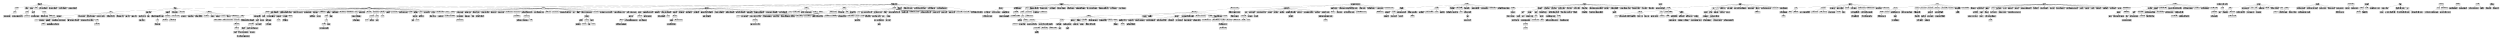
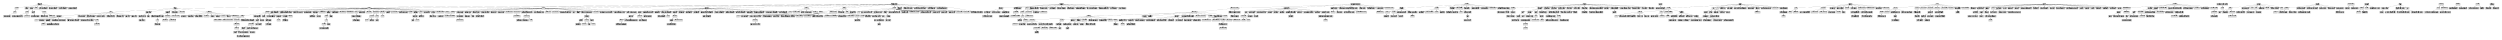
  digraph {
    fontname="DejaVu Sans"
    node [fillcolor=lightgray fontname="DejaVu Sans" shape=box style=filled]
    edge [fontname="DejaVu Sans"]
    literature
    novels
    literacy
    manga
    poetry
    "novels and literature"
    "books and literature"
    "children's literature"
    "young adult literature"
    fiction
    comics
    anime
    writing
    "sci-fi and fantasy"
    media
    news
    "social media"
    magazine
    "media industry"
    "pop culture"
    television
    information
    "news and politics"
    "general news portals"
    "journalism & opinion"
    "entertainment news"
    "international news"
    "local news"
    "national news"
    "social networking"
    social
    "specialized magazines & blogs"
    subscription
    "publishing industry"
    "animation tv"
    "soap opera tv"
    "special interest tv"
    "children's tv"
    "drama tv"
    "factual tv"
    "music tv"
    "reality tv"
    "science fiction tv"
    wiki
    informational
    databases
    "pharmaceutical & drug information"
    "legal information & resources"
    "information and network security"
    politics
    "social network"
    education
    learning
    "college education"
    school
    "educational resources"
    "education industry"
    "adult education"
    "secondary education"
    "special education"
    "postgraduate education"
    "early childhood education"
    "educational assessment"
    "online education"
    "primary education"
    "online learning"
    "homework and study"
    "language learning"
    universities
    children
    "k-12 & schools"
    "private school"
    homeschooling
    "online learning & moocs"
    "programming languages"
    technology
    science
    innovation
    gadgets
    software
    "auto infotainment technologies"
    "technology & computing"
    internet
    "wearable technology"
    robotics
    psychology
    physics
    astronomy
    research
    discoveries
    "scientific organizations"
    "biological sciences"
    chemistry
    geology
    "gadgets & reviews"
    smartphones
    "software & applications"
    "photo editing software"
    "shareware and freeware"
    "video software"
    "antivirus software"
    "graphics software"
    "operating systems"
    "computer networking"
    "web conferencing"
    browsers
    "web hosting"
    "internet of things"
    philosophy
    "physical therapy"
    "paranormal phenomena"
    "brain and nervous system disorders"
    mathematics
    "space and astronomy"
    astrophysics
    astrology
    "research & development"
    geography
    entertainment
    sports
    music
    gaming
    comedy
    event
    movies
    interactive
    "entertainment industry"
    "amusement and theme parks"
    "home entertaining"
    "children's games and toys"
    "home entertainment systems"
    exercise
    "sports video games"
    "professional leagues & teams"
    "sports news & analysis"
    "participant sports"
    "sports radio"
    "college sports"
    baseball
    "disabled sports"
    "equine sports"
    "extreme sports"
    rugby
    "fantasy sports"
    "field hockey"
    "fishing sports"
    "ice hockey"
    lacrosse
    "olympic sports"
    "snooker/pool/billiards"
    soccer
    basketball
    tennis
    "track and field"
    volleyball
    "sports equipment"
    "sports tv"
    concerts
    "music and audio"
    "classical music"
    "alternative music"
    "musical instruments"
    "soft ac music"
    "urban ac music"
    "children's music"
    "country music"
    "dance and electronic music"
    "world/international music"
    "gospel music"
    "hip hop music"
    "inspirational/new age music"
    jazz
    reggae
    "religious (music and audio)"
    "rock music"
    "soundtracks, tv and showtunes"
    "urban contemporary music"
    "variety (music and audio)"
    casinos
    "board games and puzzles"
    "card games"
    "role-playing video games"
    "pc games"
    "video gaming"
    "console games"
    "mobile games"
    "action-adventure video games"
    "simulation video games"
    "strategy video games"
    "adventure video games"
    "casual games"
    "educational video games"
    "music and party video games"
    "puzzle video games"
    humor
    "comedy movies"
    "comedy (music and audio)"
    "comedy tv"
    events
    "event promotion"
    "event planning"
    n202 [label=store]
    "political event"
    films
    "family and children movies"
    "movies and tv shows"
    theater
    "action and adventure movies"
    "romance movies"
    "science fiction movies"
    "indie and arthouse movies"
    "animation movies"
    "drama movies"
    "fantasy movies"
    "horror movies"
    "world movies"
    directory
    "data storage and warehousing"
    math
    heritage
-   history [label=assistance]
+   history
    culture
    "antiquing and antiques"
    "genealogy and ancestry"
    biographies
    "arts and culture"
    "car culture"
    genetics
    "technology industry"
    "telecommunications industry"
    telecommunications
    health
    wellness
    healthcare
    "mental health"
    "senior health"
    "children's health"
    "men's health"
    "women's health"
    "medical health"
    "heart and cardiovascular diseases"
    "foot health"
    "infectious diseases"
    "lung and respiratory health"
    "reproductive health"
    "sexual health"
    "dental health"
+   "health information & wellness"
    spirituality
    care
    hospitals
    charity
    "healthcare industry"
    "cosmetic medical services"
    "mental health & counseling"
    eldercare
    "medical tests"
    "endocrine and metabolic diseases"
    vaccines
    "religion & spirituality"
    fitness
    "outdoor activities"
    dance
    "running and jogging"
    "martial arts"
    gymnastics
    esports
    "college radio"
    "talk radio"
    cricket
    softball
    "australian rules football"
    swimming
    rowing
    skiing
    badminton
    "table tennis"
    "beach volleyball"
    government
    albums
    "adult album alternative"
    "awards shows"
    "concerts & music events"
    "audio production"
    "digital audio"
    opera
    "alternative medicine"
    "songwriters/folk"
    "r&b/soul/funk"
    christianity
    hobbies
    lifestyle
    hobby
    "hobbies & interests"
    careers
    luxury
    "personal finance & lifestyle management"
    "healthy living"
    "frugal living"
    "gaming (hobbyist)"
    "model toys"
    interest
    apprenticeships
    "career advice"
    "career planning"
    "job search"
    crafts
    art
    diy
    "creative work"
    "arts & crafts"
    "party supplies and decorations"
    "arts and crafts"
    beadwork
    "candle and soap making"
    woodworking
    "outdoor decorating"
    painting
    "fine art"
    "digital arts"
    "modern art"
    "body art"
    needlework
    "interior decorating"
    photography
    "drawing and sketching"
    nature
    environment
    "parks & nature"
    weather
    "indoor environmental quality"
    climate
    "eye and vision conditions"
    "cold and flu"
    "blood disorders"
    "sleep disorders"
    "digestive disorders"
    gambling
    nightclubs
    "casinos & gambling"
    "roleplaying games"
    mmos
    desktops
    "action video games"
    funny
    "humor and satire"
    style
    design
    "street style"
    space
    "ear, nose and throat conditions"
    houses
    architecture
    "home improvement"
    housing
    apartments
    reviews
    "tablets and e-readers"
    fashion
    shopping
    "high fashion"
    "fashion & beauty"
    costume
    "style & fashion"
    "women's clothing"
    "designer clothing"
    "fashion trends"
    "men's clothing"
    "malls & shopping centers"
    "flower shopping"
    "grocery shopping"
    "holiday shopping"
    "high-end"
    beauty
    "women's accessories"
    "women's shoes and footwear"
    "fitness & lifestyle"
    "fitness & outdoor sports"
    bodybuilding
    "exercise and fitness video games"
    camping
    "figure skating"
    boxing
    cheerleading
    weightlifting
    cooking
    recipes
    cookbooks
    "barbecues and grilling"
    "healthy cooking and eating"
    "desserts and baking"
    cigars
    food
    nutrition
    "food & dining"
    "food industry"
    "food & drink"
    "world cuisines"
    "dining out"
    "food allergies"
    "food movements"
    "vegetarian diets"
    agriculture
    "alcoholic beverages"
    allergies
    travel
    destinations
    "adventure travel"
    vacation
    tourism
    "travel books"
    walking
    "africa travel"
    "asia travel"
    "australia and oceania travel"
    "europe travel"
    "north america travel"
    "polar travel"
    "south america travel"
    "travel preparation and advice"
    "rail travel"
    "road trips"
    "air travel"
    "beach travel"
    "budget travel"
    "business travel"
    "day trips"
    adventures
    holidays
    getaways
    "travel & tourism"
    "hospitality industry"
    "historic site and landmark tours"
    "cultural & community events"
    "events and attractions"
    "fashion events"
    "personal celebrations & life events"
    "religious events"
    "sporting events"
    "theater venues and events"
    "business expos & conferences"
    "cinemas and events"
    "comedy events"
    booking
    tribute
    bereavement
    community
    business
    entrepreneurship
    marketing
    corporate
    "business services"
    "small and medium-sized business"
    "business administration"
    "business i.t."
    "business operations"
    "business utilities"
    startups
    entrepreneur
    sales
    ecommerce
    "marketing and advertising"
    "consumer issues"
    "advertising industry"
    "professional services"
    "home utilities"
    startup
    "tech companies & startups"
    golf
    courses
    squash
    "workshops and classes"
    "comics and graphic novels"
    "comic books"
    "computer animation"
    "documentary movies"
    family
    musicals
    "crime and mystery movies"
    crime
    "photography & videography"
    "art and photography books"
    "fine art photography"
    "hunting and shooting"
    "cameras and camcorders"
    animals
    pets
    "zoos & aquariums"
    birds
    dogs
    "large animals"
    reptiles
    "veterinary medicine"
    rodeo
    cats
    "pet adoptions"
    "pet supplies"
    "museums & galleries"
    "fish and aquariums"
    birdwatching
    "household supplies"
    "oral care"
    banks
    "hospitals & clinics"
    ngos
    activism
    "pharmaceutical industry"
    surgery
    kids
    parenting
    "kid-friendly"
    "family and relationships"
    "family travel"
    dating
    "children's clothing"
    property
    "real estate"
    "hotel properties"
    "retail property"
    "vacation properties"
    "industrial property"
    "office property"
    "real estate renting and leasing"
    "real estate buying and selling"
    listing
    "hotels and motels"
    finance
    investing
    "business and finance"
    "business banking & finance"
    "financial industry"
    "personal finance"
    "financial planning"
    portfolio
    "investment & trading"
    "personal investing"
    "business accounting & finance"
    "retirement planning"
    "manufacturing industry"
    automotive
    "apparel industry"
    "mechanical and industrial engineering industry"
    "metals industry"
    "real estate industry"
    "aviation industry"
    "construction industry"
    cars
    "auto insurance"
    "auto buying and selling"
    "auto parts"
    "auto recalls"
    "auto repair"
    "auto safety technologies"
    "auto shows"
    "auto navigation systems"
    "auto rentals"
    "automotive industry"
    economy
    "retail industry"
    "power and energy industry"
    "civil engineering industry"
    "defense industry"
    motorcycles
    "auto racing"
    insurance
    "auto safety"
    "logistics and transportation industry"
    scooters
    cycling
    "freelance writing"
    screenwriting
    deals
    "sales and promotions"
    "online store"
    "e-commerce & retail"
    betting
    "poker and professional gambling"
    "bars & restaurants"
    "lotteries and scratchcards"
    "vegan diets"
    "coupons and discounts"
    cryptocurrency
    blockchain
    "stamps and coins"
    "national & civic holidays"
    "holiday tv"
    "honeymoons and getaways"
    cruises
    interior
    wedding
    weddings
    engagement
    "consumer banking"
    "universities & colleges"
    "public services"
    "professional development"
    "judiciary & legal"
    judiciary
    "non-profit organizations"
    nonprofits
    nonprofit
    "nonprofits & ngos"
    petition
    blog
    "personal blog"
    membership
    "content service"
    "local & community news"
    discussion
    forum
    "sensitive topics"
    "online forums & discussion boards"
    "fan communities & forums"
    appointments
    marriage
    divorce
    "marriage and civil unions"
    spas
    "video production"
    legal
    "legal services industry"
    law
    "law firms & legal services"
    "environmental services industry"
    "information services industry"
    gardening
    "home & garden"
    landscaping
    "self-help"
    "road-side assistance"
    "financial assistance"
    logistics
    "home appliances"
    "land and farms"
    "biotech and biomedical industry"
    "pharmaceutical drugs"
    "vocational training"
    "inline skating"
    "non-alcoholic beverages"
    "smoking cessation"
    diabetes
    injuries
    "bone and joint conditions"
    disasters
    "contemporary hits/pop/top 40"
    blues
    atheism
    hinduism
    judaism
    personal
    "personal debt"
    "personal taxes"
    agnosticism
    buddhism
    islam
    sikhism
    "american football"
    darts
    bowling
    diving
    "water polo"
    sailing
    wrestling
    "men's accessories"
    "men's shoes and footwear"
    "bath and shower"
    "web design and html"
    laptops
    "computer peripherals"
    "web development"
    "desktop publishing"
    literature -> novels
    literature -> literacy
    literature -> manga
    literature -> poetry
    literature -> "novels and literature"
    literature -> "books and literature"
    literature -> "children's literature"
    literature -> "young adult literature"
    novels -> fiction
    manga -> comics
    manga -> anime
    poetry -> writing
    fiction -> "sci-fi and fantasy"
    comics -> "comics and graphic novels"
    comics -> "comic books"
    anime -> "computer animation"
    writing -> "freelance writing"
    writing -> screenwriting
    media -> news
    media -> "social media"
    media -> magazine
    media -> "media industry"
    media -> "pop culture"
    media -> television
    news -> information
    news -> "news and politics"
    news -> "general news portals"
    news -> "journalism & opinion"
    news -> "entertainment news"
    news -> "international news"
    news -> "local news"
    news -> "national news"
    "social media" -> "social networking"
    "social media" -> social
    magazine -> "specialized magazines & blogs"
    magazine -> subscription
    "media industry" -> "publishing industry"
    television -> "animation tv"
    television -> "soap opera tv"
    television -> "special interest tv"
    television -> "children's tv"
    television -> "drama tv"
    television -> "factual tv"
    television -> "music tv"
    television -> "reality tv"
    television -> "science fiction tv"
    information -> wiki
    information -> informational
    information -> databases
    information -> "pharmaceutical & drug information"
    information -> "legal information & resources"
    information -> "information and network security"
    "news and politics" -> politics
    "social networking" -> "social network"
    "specialized magazines & blogs" -> blog
    subscription -> membership
    subscription -> "content service"
    databases -> directory
    databases -> "data storage and warehousing"
    politics -> government
    education -> learning
    education -> "college education"
    education -> school
    education -> "educational resources"
    education -> "education industry"
    education -> "adult education"
    education -> "secondary education"
    education -> "special education"
    education -> "postgraduate education"
    education -> "early childhood education"
    education -> "educational assessment"
    education -> "online education"
    education -> "primary education"
    learning -> "online learning"
    learning -> "homework and study"
    learning -> "language learning"
    "college education" -> universities
    school -> children
    school -> "k-12 & schools"
    school -> "private school"
    school -> homeschooling
    "online learning" -> "online learning & moocs"
    "language learning" -> "programming languages"
    universities -> "universities & colleges"
    children -> kids
    children -> "children's clothing"
    technology -> science
    technology -> innovation
    technology -> gadgets
    technology -> software
    technology -> "auto infotainment technologies"
    technology -> "technology & computing"
    technology -> internet
    technology -> "wearable technology"
    technology -> robotics
    science -> psychology
    science -> physics
    science -> astronomy
    science -> research
    science -> discoveries
    science -> "scientific organizations"
    science -> "biological sciences"
    science -> chemistry
    science -> geology
    gadgets -> "gadgets & reviews"
    gadgets -> smartphones
    software -> "software & applications"
    software -> "photo editing software"
    software -> "shareware and freeware"
    software -> "video software"
    software -> "antivirus software"
    software -> "graphics software"
    software -> "operating systems"
    internet -> "computer networking"
    internet -> "web conferencing"
    internet -> browsers
    internet -> "web hosting"
    internet -> "internet of things"
    psychology -> philosophy
    psychology -> "physical therapy"
    psychology -> "paranormal phenomena"
    psychology -> "brain and nervous system disorders"
    physics -> mathematics
    astronomy -> "space and astronomy"
    astronomy -> astrophysics
    astronomy -> astrology
    research -> "research & development"
    geology -> geography
    "gadgets & reviews" -> reviews
    smartphones -> "tablets and e-readers"
    browsers -> "web design and html"
    "brain and nervous system disorders" -> "blood disorders"
    "brain and nervous system disorders" -> "sleep disorders"
    "brain and nervous system disorders" -> "digestive disorders"
    mathematics -> math
    "space and astronomy" -> space
    entertainment -> media
    entertainment -> sports
    entertainment -> music
    entertainment -> gaming
    entertainment -> comedy
    entertainment -> event
    entertainment -> movies
    entertainment -> interactive
    entertainment -> "entertainment industry"
    entertainment -> "amusement and theme parks"
    entertainment -> "home entertaining"
    entertainment -> "children's games and toys"
    entertainment -> "home entertainment systems"
    sports -> exercise
    sports -> "sports video games"
    sports -> "professional leagues & teams"
    sports -> "sports news & analysis"
    sports -> "participant sports"
    sports -> "sports radio"
    sports -> "college sports"
    sports -> baseball
    sports -> "disabled sports"
    sports -> "equine sports"
    sports -> "extreme sports"
    sports -> rugby
    sports -> "fantasy sports"
    sports -> "field hockey"
    sports -> "fishing sports"
    sports -> "ice hockey"
    sports -> lacrosse
    sports -> "olympic sports"
    sports -> "snooker/pool/billiards"
    sports -> soccer
    sports -> basketball
    sports -> tennis
    sports -> "track and field"
    sports -> volleyball
    sports -> "sports equipment"
    sports -> "sports tv"
    music -> concerts
    music -> "music and audio"
    music -> "classical music"
    music -> "alternative music"
    music -> "musical instruments"
    music -> "soft ac music"
    music -> "urban ac music"
    music -> "children's music"
    music -> "country music"
    music -> "dance and electronic music"
    music -> "world/international music"
    music -> "gospel music"
    music -> "hip hop music"
    music -> "inspirational/new age music"
    music -> jazz
    music -> reggae
    music -> "religious (music and audio)"
    music -> "rock music"
    music -> "soundtracks, tv and showtunes"
    music -> "urban contemporary music"
    music -> "variety (music and audio)"
    gaming -> casinos
    gaming -> "board games and puzzles"
    gaming -> "card games"
    gaming -> "role-playing video games"
    gaming -> "pc games"
    gaming -> "video gaming"
    gaming -> "console games"
    gaming -> "mobile games"
    gaming -> "action-adventure video games"
    gaming -> "simulation video games"
    gaming -> "strategy video games"
    gaming -> "adventure video games"
    gaming -> "casual games"
    gaming -> "educational video games"
    gaming -> "music and party video games"
    gaming -> "puzzle video games"
    comedy -> humor
    comedy -> "comedy movies"
    comedy -> "comedy (music and audio)"
    comedy -> "comedy tv"
    event -> events
    event -> "event promotion"
    event -> "event planning"
    event -> n202
    event -> "political event"
    movies -> "home entertainment systems"
    movies -> films
    movies -> "family and children movies"
    movies -> "movies and tv shows"
    movies -> theater
    movies -> "action and adventure movies"
    movies -> "romance movies"
    movies -> "science fiction movies"
    movies -> "indie and arthouse movies"
    movies -> "animation movies"
    movies -> "drama movies"
    movies -> "fantasy movies"
    movies -> "horror movies"
    movies -> "world movies"
    exercise -> fitness
    exercise -> "outdoor activities"
    exercise -> dance
    exercise -> "running and jogging"
    exercise -> "martial arts"
    exercise -> gymnastics
    "sports video games" -> esports
    "sports radio" -> "college radio"
    "sports radio" -> "talk radio"
    baseball -> cricket
    baseball -> softball
    rugby -> "australian rules football"
    "fishing sports" -> swimming
    "fishing sports" -> rowing
    "ice hockey" -> skiing
    basketball -> badminton
    tennis -> "table tennis"
    volleyball -> "beach volleyball"
    concerts -> "awards shows"
    concerts -> "concerts & music events"
    "music and audio" -> "audio production"
    "music and audio" -> "digital audio"
    "classical music" -> opera
    "alternative music" -> "alternative medicine"
    "country music" -> "songwriters/folk"
    "dance and electronic music" -> "r&b/soul/funk"
    "religious (music and audio)" -> christianity
    casinos -> gambling
    casinos -> nightclubs
    casinos -> "casinos & gambling"
    "role-playing video games" -> "roleplaying games"
    "role-playing video games" -> mmos
    "pc games" -> desktops
    "action-adventure video games" -> "action video games"
    humor -> funny
    humor -> "humor and satire"
    events -> "cultural & community events"
    events -> "events and attractions"
    events -> "fashion events"
    events -> "personal celebrations & life events"
    events -> "religious events"
    events -> "sporting events"
    events -> "theater venues and events"
    events -> "business expos & conferences"
    events -> "cinemas and events"
    events -> "comedy events"
    "event planning" -> booking
    n202 -> tribute
    n202 -> bereavement
    films -> "documentary movies"
    "family and children movies" -> family
    theater -> musicals
    heritage -> history
    heritage -> culture
    heritage -> "antiquing and antiques"
    heritage -> "genealogy and ancestry"
    history -> biographies
    culture -> "arts and culture"
    culture -> "car culture"
    "genealogy and ancestry" -> genetics
    "technology industry" -> technology
    "technology industry" -> "telecommunications industry"
    "telecommunications industry" -> telecommunications
    health -> wellness
    health -> healthcare
    health -> "mental health"
    health -> "senior health"
    health -> "children's health"
    health -> "men's health"
    health -> "women's health"
    health -> "medical health"
    health -> "heart and cardiovascular diseases"
    health -> "foot health"
    health -> "infectious diseases"
    health -> "lung and respiratory health"
    health -> "reproductive health"
    health -> "sexual health"
    health -> "dental health"
+   wellness -> "health information & wellness"
    wellness -> spirituality
    healthcare -> care
    healthcare -> hospitals
    healthcare -> charity
    healthcare -> "healthcare industry"
    healthcare -> "cosmetic medical services"
    "mental health" -> "mental health & counseling"
    "senior health" -> eldercare
    "medical health" -> "medical tests"
    "heart and cardiovascular diseases" -> "endocrine and metabolic diseases"
    "infectious diseases" -> vaccines
    spirituality -> "religion & spirituality"
    care -> "oral care"
    hospitals -> banks
    hospitals -> "hospitals & clinics"
    charity -> ngos
    charity -> activism
    "healthcare industry" -> "pharmaceutical industry"
    "cosmetic medical services" -> surgery
    fitness -> "fitness & lifestyle"
    fitness -> "fitness & outdoor sports"
    fitness -> bodybuilding
    fitness -> "exercise and fitness video games"
    "outdoor activities" -> nature
    "outdoor activities" -> camping
    dance -> "figure skating"
    "martial arts" -> boxing
    gymnastics -> cheerleading
    cricket -> golf
    "australian rules football" -> "american football"
    swimming -> diving
    swimming -> "water polo"
    rowing -> sailing
    badminton -> darts
    badminton -> bowling
    albums -> "adult album alternative"
    "audio production" -> "video production"
    "r&b/soul/funk" -> "contemporary hits/pop/top 40"
    "r&b/soul/funk" -> blues
    christianity -> atheism
    christianity -> hinduism
    christianity -> judaism
    hobbies -> lifestyle
    hobbies -> hobby
    hobbies -> "hobbies & interests"
    hobbies -> careers
    lifestyle -> luxury
    lifestyle -> "personal finance & lifestyle management"
    lifestyle -> "healthy living"
    lifestyle -> "frugal living"
    hobby -> "gaming (hobbyist)"
    hobby -> "model toys"
    "hobbies & interests" -> interest
    careers -> apprenticeships
    careers -> "career advice"
    careers -> "career planning"
    careers -> "job search"
    apprenticeships -> "vocational training"
    crafts -> hobbies
    crafts -> art
    crafts -> diy
    crafts -> "creative work"
    crafts -> "arts & crafts"
    crafts -> "party supplies and decorations"
    crafts -> "arts and crafts"
    crafts -> beadwork
    crafts -> "candle and soap making"
    crafts -> woodworking
    crafts -> "outdoor decorating"
    art -> painting
    art -> "fine art"
    art -> "digital arts"
    art -> "modern art"
    art -> "body art"
    beadwork -> needlework
    "outdoor decorating" -> "interior decorating"
    painting -> photography
    painting -> "drawing and sketching"
    "interior decorating" -> interior
    photography -> "photography & videography"
    photography -> "art and photography books"
    photography -> "fine art photography"
    photography -> "hunting and shooting"
    photography -> "cameras and camcorders"
    nature -> environment
    nature -> "parks & nature"
    environment -> weather
    environment -> "indoor environmental quality"
    weather -> climate
    weather -> "eye and vision conditions"
    weather -> "cold and flu"
    "eye and vision conditions" -> "ear, nose and throat conditions"
    "blood disorders" -> diabetes
    gambling -> betting
    gambling -> "poker and professional gambling"
    nightclubs -> "bars & restaurants"
    desktops -> laptops
    desktops -> "desktop publishing"
    style -> design
    style -> "street style"
    houses -> architecture
    houses -> "home improvement"
    houses -> housing
    houses -> apartments
    fashion -> style
    fashion -> shopping
    fashion -> "high fashion"
    fashion -> "fashion & beauty"
    fashion -> costume
    fashion -> "style & fashion"
    fashion -> "women's clothing"
    fashion -> "designer clothing"
    fashion -> "fashion trends"
    fashion -> "men's clothing"
    shopping -> "malls & shopping centers"
    shopping -> "flower shopping"
    shopping -> "grocery shopping"
    shopping -> "holiday shopping"
    "high fashion" -> "high-end"
    "fashion & beauty" -> beauty
    "women's clothing" -> "women's accessories"
    "women's clothing" -> "women's shoes and footwear"
    "women's accessories" -> "men's accessories"
    "women's shoes and footwear" -> "men's shoes and footwear"
    bodybuilding -> weightlifting
    "figure skating" -> "inline skating"
    weightlifting -> wrestling
    cooking -> recipes
    cooking -> cookbooks
    cooking -> "barbecues and grilling"
    cooking -> "healthy cooking and eating"
    recipes -> "desserts and baking"
    "barbecues and grilling" -> cigars
    cigars -> "smoking cessation"
    food -> cooking
    food -> nutrition
    food -> "food & dining"
    food -> "food industry"
    food -> "food & drink"
    food -> "world cuisines"
    food -> "dining out"
    food -> "food allergies"
    food -> "food movements"
    nutrition -> "vegetarian diets"
    "food industry" -> agriculture
    "food & drink" -> "alcoholic beverages"
    "food allergies" -> allergies
    "vegetarian diets" -> "vegan diets"
    agriculture -> gardening
    agriculture -> "land and farms"
    "alcoholic beverages" -> "non-alcoholic beverages"
    travel -> destinations
    travel -> "adventure travel"
    travel -> vacation
    travel -> tourism
    travel -> "travel books"
    travel -> walking
    travel -> "africa travel"
    travel -> "asia travel"
    travel -> "australia and oceania travel"
    travel -> "europe travel"
    travel -> "north america travel"
    travel -> "polar travel"
    travel -> "south america travel"
    travel -> "travel preparation and advice"
    travel -> "rail travel"
    travel -> "road trips"
    travel -> "air travel"
    travel -> "beach travel"
    travel -> "budget travel"
    travel -> "business travel"
    travel -> "day trips"
    "adventure travel" -> adventures
    vacation -> holidays
    vacation -> getaways
    tourism -> "travel & tourism"
    tourism -> "hospitality industry"
    tourism -> "historic site and landmark tours"
    holidays -> "national & civic holidays"
    holidays -> "holiday tv"
    getaways -> "honeymoons and getaways"
    "cultural & community events" -> community
    booking -> appointments
    community -> "local & community news"
    business -> entrepreneurship
    business -> marketing
    business -> corporate
    business -> "business services"
    business -> "small and medium-sized business"
    business -> "business administration"
    business -> "business i.t."
    business -> "business operations"
    business -> "business utilities"
    entrepreneurship -> startups
    entrepreneurship -> entrepreneur
    marketing -> sales
    marketing -> ecommerce
    marketing -> "marketing and advertising"
    marketing -> "consumer issues"
    marketing -> "advertising industry"
    "business services" -> "professional services"
    "business utilities" -> "home utilities"
    startups -> startup
    startups -> "tech companies & startups"
    sales -> deals
    sales -> "sales and promotions"
    ecommerce -> "online store"
    ecommerce -> "e-commerce & retail"
    "professional services" -> "public services"
    "professional services" -> "professional development"
    "home utilities" -> "home appliances"
    golf -> courses
    golf -> squash
    courses -> "workshops and classes"
    family -> "family and relationships"
    family -> "family travel"
    "crime and mystery movies" -> crime
    animals -> pets
    animals -> "zoos & aquariums"
    animals -> birds
    animals -> dogs
    animals -> "large animals"
    animals -> reptiles
    animals -> "veterinary medicine"
    animals -> rodeo
    pets -> cats
    pets -> "pet adoptions"
    pets -> "pet supplies"
    "zoos & aquariums" -> "museums & galleries"
    "zoos & aquariums" -> "fish and aquariums"
    birds -> birdwatching
    "pet supplies" -> "household supplies"
    banks -> "consumer banking"
    ngos -> "non-profit organizations"
    ngos -> "nonprofits & ngos"
    activism -> petition
    "pharmaceutical industry" -> "biotech and biomedical industry"
    "pharmaceutical industry" -> "pharmaceutical drugs"
    kids -> parenting
    kids -> "kid-friendly"
    "family and relationships" -> dating
    property -> heritage
    property -> houses
    property -> "real estate"
    property -> "hotel properties"
    property -> "retail property"
    property -> "vacation properties"
    property -> "industrial property"
    property -> "office property"
    property -> "real estate renting and leasing"
    "real estate" -> "real estate buying and selling"
    "hotel properties" -> listing
    "hotel properties" -> "hotels and motels"
    "hotels and motels" -> spas
    finance -> investing
    finance -> "business and finance"
    finance -> "business banking & finance"
    finance -> "financial industry"
    finance -> "personal finance"
    finance -> "financial planning"
    investing -> portfolio
    investing -> "investment & trading"
    investing -> "personal investing"
    "business and finance" -> "business accounting & finance"
    "financial planning" -> "retirement planning"
    "manufacturing industry" -> "technology industry"
    "manufacturing industry" -> automotive
    "manufacturing industry" -> "apparel industry"
    "manufacturing industry" -> "mechanical and industrial engineering industry"
    "manufacturing industry" -> "metals industry"
    "manufacturing industry" -> "real estate industry"
    "manufacturing industry" -> "aviation industry"
    "manufacturing industry" -> "construction industry"
    automotive -> cars
    automotive -> "auto insurance"
    automotive -> "auto buying and selling"
    automotive -> "auto parts"
    automotive -> "auto recalls"
    automotive -> "auto repair"
    automotive -> "auto safety technologies"
    automotive -> "auto shows"
    automotive -> "auto navigation systems"
    automotive -> "auto rentals"
    automotive -> "automotive industry"
    "apparel industry" -> economy
    "apparel industry" -> "retail industry"
    "mechanical and industrial engineering industry" -> "power and energy industry"
    "mechanical and industrial engineering industry" -> "civil engineering industry"
    "aviation industry" -> "defense industry"
    cars -> motorcycles
    cars -> "auto racing"
    "auto insurance" -> insurance
    "auto safety technologies" -> "auto safety"
    "automotive industry" -> "logistics and transportation industry"
    motorcycles -> scooters
    motorcycles -> cycling
    "logistics and transportation industry" -> logistics
    deals -> "coupons and discounts"
    betting -> "lotteries and scratchcards"
    cryptocurrency -> blockchain
    cryptocurrency -> "stamps and coins"
    "honeymoons and getaways" -> cruises
    wedding -> weddings
    wedding -> engagement
    "judiciary & legal" -> judiciary
    "non-profit organizations" -> nonprofits
    nonprofits -> nonprofit
    blog -> "personal blog"
    discussion -> forum
    discussion -> "sensitive topics"
    forum -> "online forums & discussion boards"
    forum -> "fan communities & forums"
    marriage -> wedding
    marriage -> divorce
    marriage -> "marriage and civil unions"
    spas -> "bath and shower"
    legal -> "judiciary & legal"
    legal -> "legal services industry"
    legal -> law
    "legal services industry" -> "law firms & legal services"
    "legal services industry" -> "environmental services industry"
    "legal services industry" -> "information services industry"
    gardening -> "home & garden"
    gardening -> landscaping
    "self-help" -> "road-side assistance"
    "self-help" -> "financial assistance"
    injuries -> "bone and joint conditions"
    injuries -> disasters
    atheism -> agnosticism
    hinduism -> buddhism
    hinduism -> islam
    hinduism -> sikhism
    personal -> "personal debt"
    personal -> "personal taxes"
    "web design and html" -> "web development"
    laptops -> "computer peripherals"
  }
